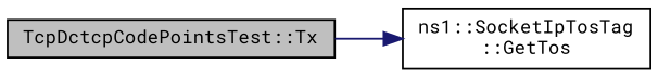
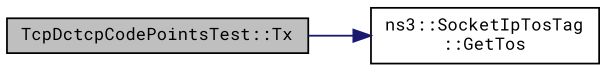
  digraph {
    rankdir=LR
    fontname="Roboto Mono"
    node [color=black fontname="Roboto Mono" fontsize=10 shape=record style=filled]
    n1 [fillcolor=grey75 fontcolor=black height=0.2 label="TcpDctcpCodePointsTest::Tx" width=0.4]
-   n2 [fillcolor=white height=0.2 label="ns1::SocketIpTosTag\l::GetTos" width=0.4]
+   n2 [fillcolor=white height=0.2 label="ns3::SocketIpTosTag\l::GetTos" width=0.4]
    n1 -> n2 [color=midnightblue fontname="Roboto Mono" fontsize=10 labelfontname=Helvetica labelfontsize=10 style=solid]
  }
